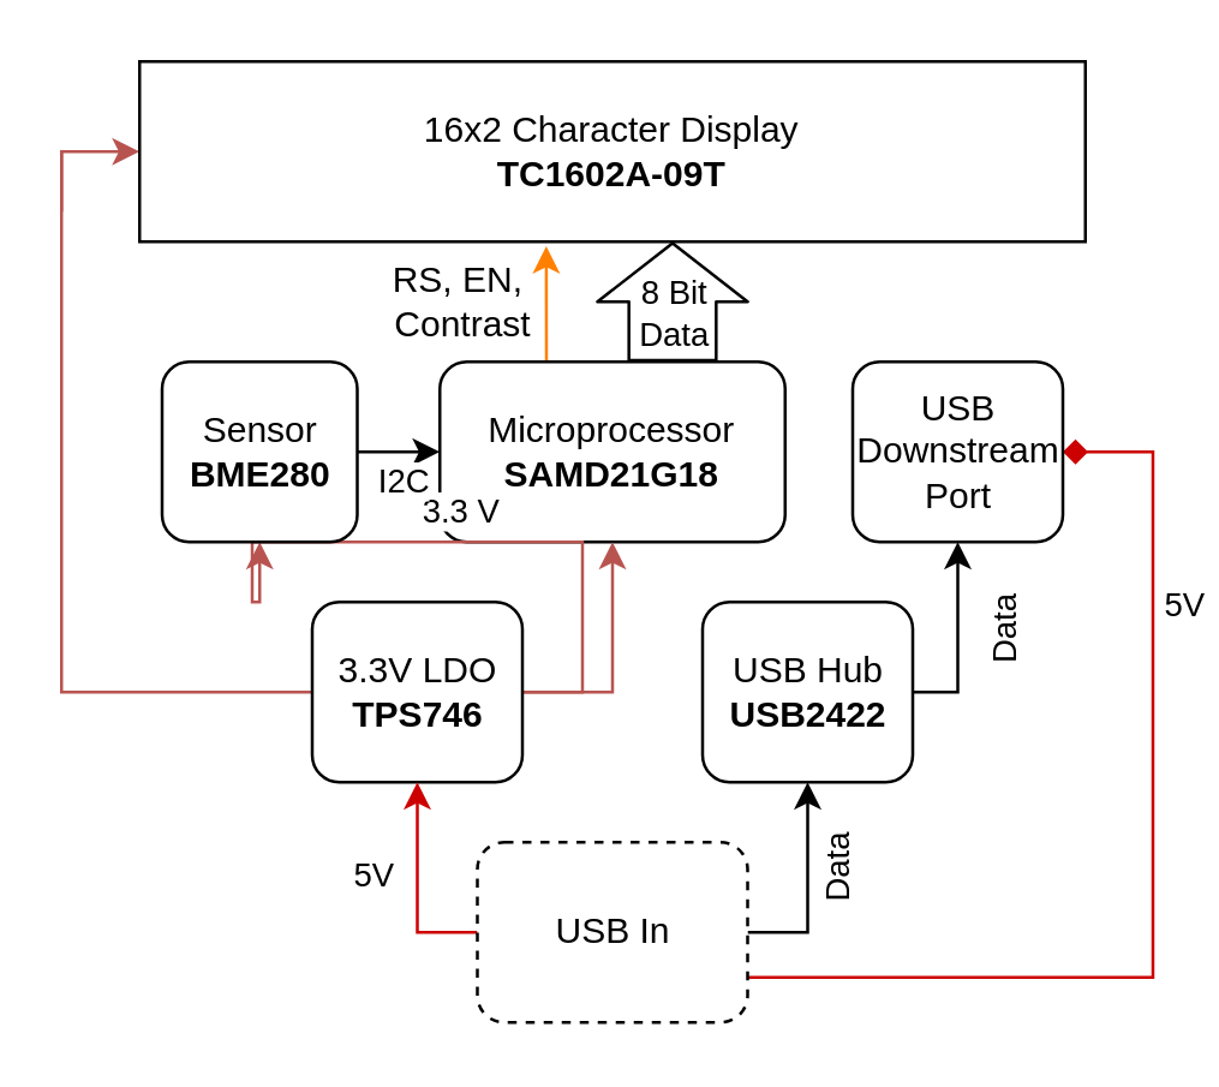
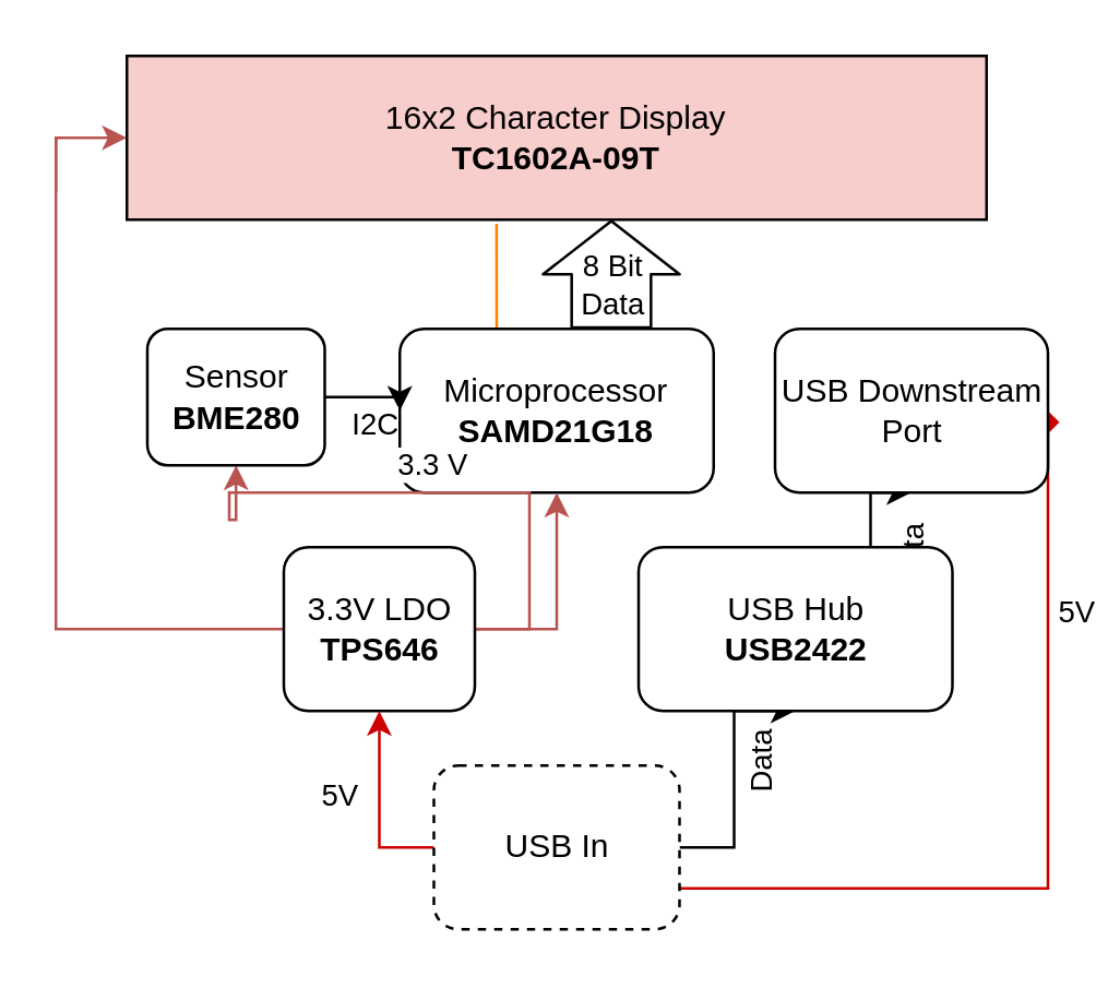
  <mxCell id="0" />
  <mxCell id="1" parent="0" />
  <mxCell id="2" style="edgeStyle=orthogonalEdgeStyle;rounded=0;orthogonalLoop=1;jettySize=auto;html=1;exitX=0;exitY=0.5;exitDx=0;exitDy=0;startArrow=classic;startFill=1;endArrow=none;endFill=0;fillColor=#f8cecc;strokeColor=#b85450;" edge="1" parent="1" source="3"><mxGeometry relative="1" as="geometry"><mxPoint x="20" y="70" as="targetPoint" /></mxGeometry></mxCell>
- <mxCell id="3" value="16x2 Character Display&lt;br&gt;&lt;b&gt;TC1602A-09T&lt;/b&gt;" style="rounded=0;whiteSpace=wrap;html=1;" parent="1" vertex="1"><mxGeometry x="46" y="20" width="315" height="60" as="geometry" /></mxCell>
- <mxCell id="4" style="edgeStyle=orthogonalEdgeStyle;rounded=0;orthogonalLoop=1;jettySize=auto;html=1;exitX=0.25;exitY=0;exitDx=0;exitDy=0;entryX=0.43;entryY=1.025;entryDx=0;entryDy=0;entryPerimeter=0;startArrow=none;startFill=0;endArrow=classic;endFill=1;strokeColor=#FF8000;" parent="1" source="5" target="3" edge="1"><mxGeometry relative="1" as="geometry"><Array as="points"><mxPoint x="181.5" y="120" /></Array></mxGeometry></mxCell>
+ <mxCell id="3" value="16x2 Character Display&lt;br&gt;&lt;b&gt;TC1602A-09T&lt;/b&gt;" style="rounded=0;whiteSpace=wrap;html=1;fillColor=#f8cecc;" parent="1" vertex="1"><mxGeometry x="46" y="20" width="315" height="60" as="geometry" /></mxCell>
+ <mxCell id="4" style="edgeStyle=orthogonalEdgeStyle;rounded=0;orthogonalLoop=1;jettySize=auto;html=1;exitX=0.25;exitY=0;exitDx=0;exitDy=0;entryX=0.43;entryY=1.025;entryDx=0;entryDy=0;entryPerimeter=0;startArrow=none;startFill=0;endArrow=none;endFill=1;strokeColor=#FF8000;" parent="1" source="5" target="3" edge="1"><mxGeometry relative="1" as="geometry"><Array as="points"><mxPoint x="181.5" y="120" /></Array></mxGeometry></mxCell>
  <mxCell id="5" value="Microprocessor&lt;br&gt;&lt;b&gt;SAMD21G18&lt;/b&gt;" style="rounded=1;whiteSpace=wrap;html=1;" parent="1" vertex="1"><mxGeometry x="146" y="120" width="115" height="60" as="geometry" /></mxCell>
  <mxCell id="6" value="3.3 V" style="edgeStyle=orthogonalEdgeStyle;rounded=0;orthogonalLoop=1;jettySize=auto;html=1;exitX=1;exitY=0.5;exitDx=0;exitDy=0;fillColor=#f8cecc;strokeColor=#b85450;" parent="1" source="9" target="18" edge="1"><mxGeometry y="-10" relative="1" as="geometry"><mxPoint as="offset" /></mxGeometry></mxCell>
  <mxCell id="7" style="edgeStyle=orthogonalEdgeStyle;rounded=0;orthogonalLoop=1;jettySize=auto;html=1;entryX=0.5;entryY=1;entryDx=0;entryDy=0;fillColor=#f8cecc;strokeColor=#b85450;" parent="1" source="9" target="5" edge="1"><mxGeometry relative="1" as="geometry"><mxPoint x="203.5" y="190" as="targetPoint" /><Array as="points"><mxPoint x="203.5" y="230" /></Array></mxGeometry></mxCell>
  <mxCell id="8" style="edgeStyle=orthogonalEdgeStyle;rounded=0;orthogonalLoop=1;jettySize=auto;html=1;entryX=0;entryY=0.5;entryDx=0;entryDy=0;fillColor=#f8cecc;strokeColor=#b85450;endArrow=none;endFill=0;" parent="1" target="9" edge="1"><mxGeometry relative="1" as="geometry"><Array as="points"><mxPoint x="20" y="230" /></Array><mxPoint x="20" y="50" as="sourcePoint" /></mxGeometry></mxCell>
- <mxCell id="9" value="3.3V LDO&lt;br&gt;&lt;b&gt;TPS746&lt;/b&gt;" style="rounded=1;whiteSpace=wrap;html=1;" parent="1" vertex="1"><mxGeometry x="103.5" y="200" width="70" height="60" as="geometry" /></mxCell>
+ <mxCell id="9" value="3.3V LDO&lt;br&gt;&lt;b&gt;TPS646&lt;/b&gt;" style="rounded=1;whiteSpace=wrap;html=1;" parent="1" vertex="1"><mxGeometry x="103.5" y="200" width="70" height="60" as="geometry" /></mxCell>
  <mxCell id="10" style="edgeStyle=orthogonalEdgeStyle;rounded=0;orthogonalLoop=1;jettySize=auto;html=1;exitX=1;exitY=0.5;exitDx=0;exitDy=0;entryX=0.5;entryY=1;entryDx=0;entryDy=0;" parent="1" source="16" target="21" edge="1"><mxGeometry relative="1" as="geometry"><mxPoint x="273.5" y="270" as="targetPoint" /><Array as="points"><mxPoint x="268.5" y="310" /></Array></mxGeometry></mxCell>
  <mxCell id="11" value="Data" style="edgeLabel;html=1;align=center;verticalAlign=middle;resizable=0;points=[];rotation=-90;" parent="10" vertex="1" connectable="0"><mxGeometry x="-0.098" relative="1" as="geometry"><mxPoint x="10" y="-8.4" as="offset" /></mxGeometry></mxCell>
  <mxCell id="12" style="edgeStyle=orthogonalEdgeStyle;rounded=0;orthogonalLoop=1;jettySize=auto;html=1;exitX=0;exitY=0.5;exitDx=0;exitDy=0;entryX=0.5;entryY=1;entryDx=0;entryDy=0;fillColor=#f8cecc;strokeColor=#CC0000;" parent="1" source="16" target="9" edge="1"><mxGeometry relative="1" as="geometry"><Array as="points"><mxPoint x="138.5" y="310" /></Array></mxGeometry></mxCell>
  <mxCell id="13" value="5V" style="edgeLabel;html=1;align=center;verticalAlign=middle;resizable=0;points=[];rotation=0;" parent="12" vertex="1" connectable="0"><mxGeometry x="0.001" y="2" relative="1" as="geometry"><mxPoint x="-13" y="-4.76" as="offset" /></mxGeometry></mxCell>
  <mxCell id="14" style="edgeStyle=orthogonalEdgeStyle;rounded=0;orthogonalLoop=1;jettySize=auto;html=1;exitX=1;exitY=0.75;exitDx=0;exitDy=0;entryX=1;entryY=0.5;entryDx=0;entryDy=0;fillColor=#f8cecc;strokeColor=#CC0000;endArrow=diamond;" parent="1" source="16" target="22" edge="1"><mxGeometry relative="1" as="geometry"><mxPoint x="383.5" y="150" as="targetPoint" /><Array as="points"><mxPoint x="383.5" y="325" /><mxPoint x="383.5" y="150" /></Array></mxGeometry></mxCell>
  <mxCell id="15" value="5V" style="edgeLabel;html=1;align=center;verticalAlign=middle;resizable=0;points=[];" parent="14" vertex="1" connectable="0"><mxGeometry x="0.567" relative="1" as="geometry"><mxPoint x="10" y="6.19" as="offset" /></mxGeometry></mxCell>
  <mxCell id="16" value="USB In" style="rounded=1;whiteSpace=wrap;html=1;dashed=1;" parent="1" vertex="1"><mxGeometry x="158.5" y="280" width="90" height="60" as="geometry" /></mxCell>
  <mxCell id="17" value="I2C" style="edgeStyle=orthogonalEdgeStyle;rounded=0;orthogonalLoop=1;jettySize=auto;html=1;exitX=1;exitY=0.5;exitDx=0;exitDy=0;entryX=0;entryY=0.5;entryDx=0;entryDy=0;" parent="1" source="18" target="5" edge="1"><mxGeometry x="0.091" y="-10" relative="1" as="geometry"><mxPoint as="offset" /></mxGeometry></mxCell>
- <mxCell id="18" value="Sensor&lt;br&gt;&lt;b&gt;BME280&lt;/b&gt;" style="rounded=1;whiteSpace=wrap;html=1;" parent="1" vertex="1"><mxGeometry x="53.5" y="120" width="65" height="60" as="geometry" /></mxCell>
+ <mxCell id="18" value="Sensor&lt;br&gt;&lt;b&gt;BME280&lt;/b&gt;" style="rounded=1;whiteSpace=wrap;html=1;" parent="1" vertex="1"><mxGeometry x="53.5" y="120" width="65" height="50" as="geometry" /></mxCell>
  <mxCell id="19" style="edgeStyle=orthogonalEdgeStyle;rounded=0;orthogonalLoop=1;jettySize=auto;html=1;exitX=1;exitY=0.5;exitDx=0;exitDy=0;entryX=0.5;entryY=1;entryDx=0;entryDy=0;" parent="1" source="21" target="22" edge="1"><mxGeometry relative="1" as="geometry"><Array as="points"><mxPoint x="318.5" y="230" /></Array></mxGeometry></mxCell>
  <mxCell id="20" value="Data" style="edgeLabel;html=1;align=center;verticalAlign=middle;resizable=0;points=[];rotation=-90;" parent="19" vertex="1" connectable="0"><mxGeometry x="0.397" relative="1" as="geometry"><mxPoint x="15" y="10.2" as="offset" /></mxGeometry></mxCell>
- <mxCell id="21" value="USB Hub&lt;br&gt;&lt;b&gt;USB2422&lt;/b&gt;" style="rounded=1;whiteSpace=wrap;html=1;" parent="1" vertex="1"><mxGeometry x="233.5" y="200" width="70" height="60" as="geometry" /></mxCell>
- <mxCell id="22" value="USB Downstream&lt;br&gt;Port" style="rounded=1;whiteSpace=wrap;html=1;" parent="1" vertex="1"><mxGeometry x="283.5" y="120" width="70" height="60" as="geometry" /></mxCell>
+ <mxCell id="21" value="USB Hub&lt;br&gt;&lt;b&gt;USB2422&lt;/b&gt;" style="rounded=1;whiteSpace=wrap;html=1;" parent="1" vertex="1"><mxGeometry x="233.5" y="200" width="115" height="60" as="geometry" /></mxCell>
+ <mxCell id="22" value="USB Downstream&lt;br&gt;Port" style="rounded=1;whiteSpace=wrap;html=1;" parent="1" vertex="1"><mxGeometry x="283.5" y="120" width="100" height="60" as="geometry" /></mxCell>
  <mxCell id="23" value="" style="shape=flexArrow;endArrow=classic;html=1;width=29.07;endSize=6.163;" parent="1" edge="1"><mxGeometry width="50" height="50" relative="1" as="geometry"><mxPoint x="223.5" y="120" as="sourcePoint" /><mxPoint x="223.5" y="80" as="targetPoint" /><Array as="points" /></mxGeometry></mxCell>
  <mxCell id="24" value="8 Bit&lt;br&gt;Data" style="edgeLabel;html=1;align=center;verticalAlign=middle;resizable=0;points=[];spacing=4;" parent="23" vertex="1" connectable="0"><mxGeometry x="-0.406" y="-1" relative="1" as="geometry"><mxPoint x="-1" y="-5" as="offset" /></mxGeometry></mxCell>
- <mxCell id="25" value="RS, EN,&amp;nbsp;&lt;br&gt;Contrast" style="text;html=1;strokeColor=none;fillColor=none;align=center;verticalAlign=middle;whiteSpace=wrap;rounded=0;" parent="1" vertex="1"><mxGeometry x="128.5" y="90" width="50" height="20" as="geometry" /></mxCell>
